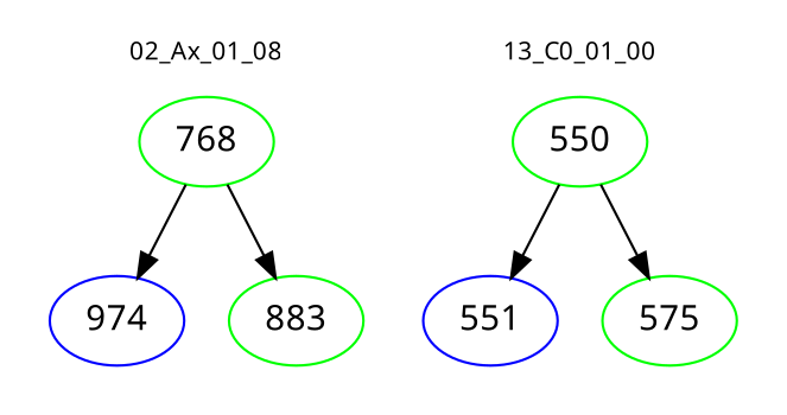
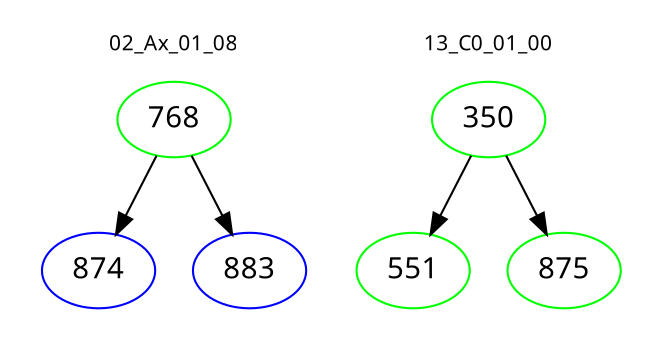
  digraph {
    fontname="Noto Sans"
    node [color=green fontname="Noto Sans"]
    edge [color=black fontname="Noto Sans"]
    n1 [label=768]
-   n2 [color=blue label=974]
-   n3 [label=883]
-   n4 [label=550]
-   n5 [color=blue label=551]
-   n6 [label=575]
+   n2 [color=blue label=874]
+   n3 [color=blue label=883]
+   n4 [label=350]
+   n5 [label=551]
+   n6 [label=875]
    subgraph cluster_1 {
      color=white
      fontsize=10
      label="02_Ax_01_08"
      n1
      n2
      n3
    }
    subgraph cluster_2 {
      color=white
      fontsize=10
      label="13_C0_01_00"
      n4
      n5
      n6
    }
    n1 -> n2
    n1 -> n3
    n4 -> n5
    n4 -> n6
  }
